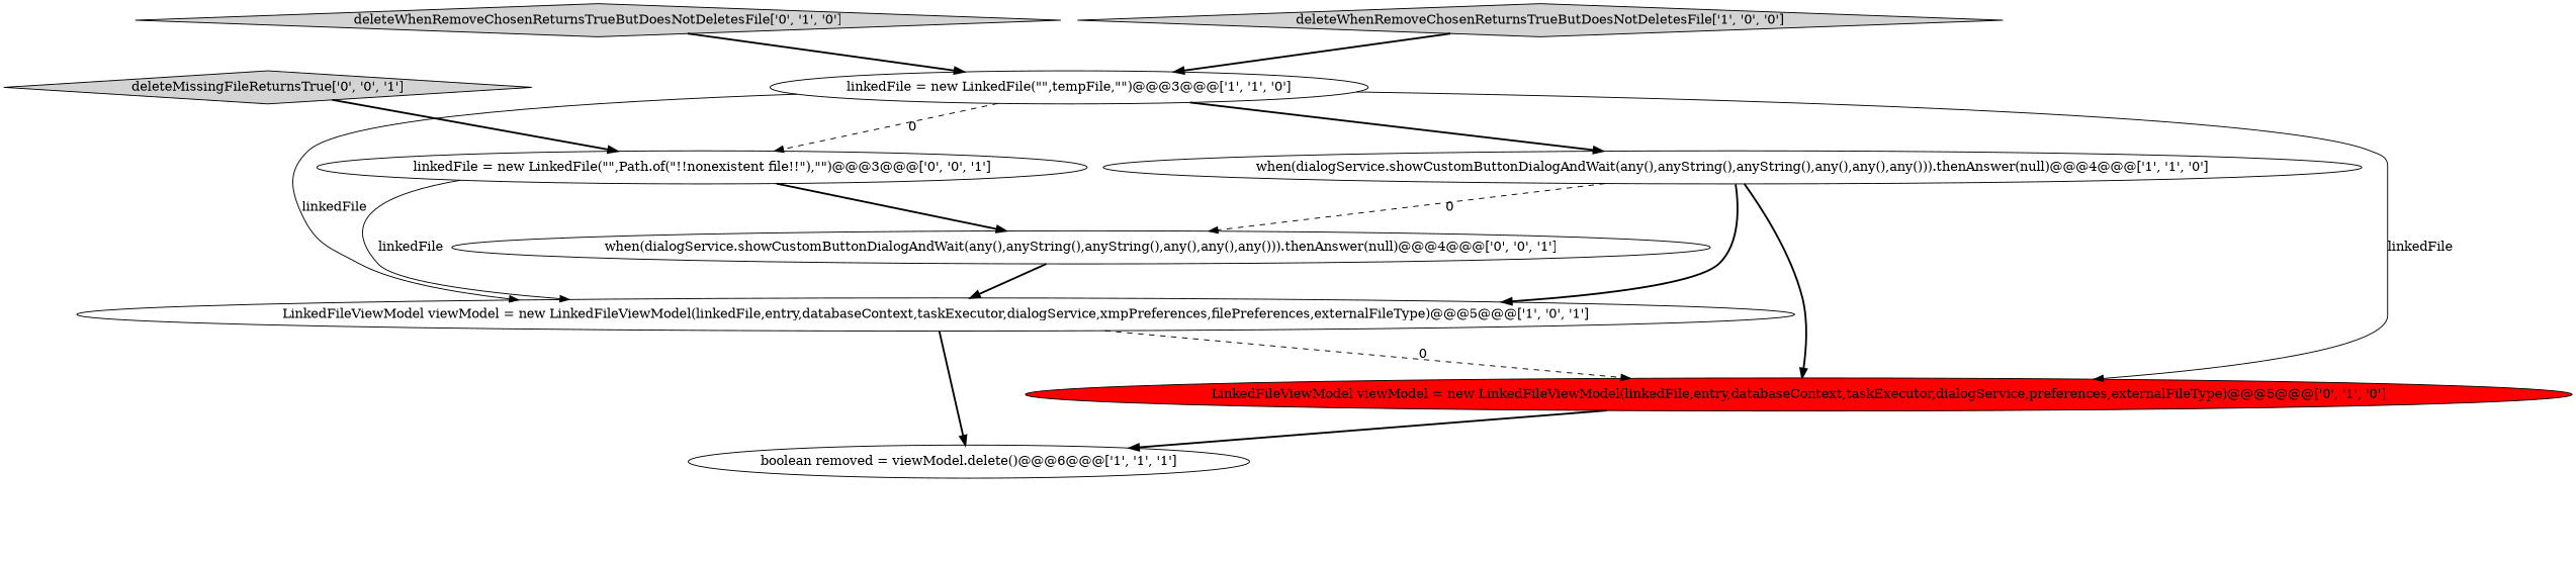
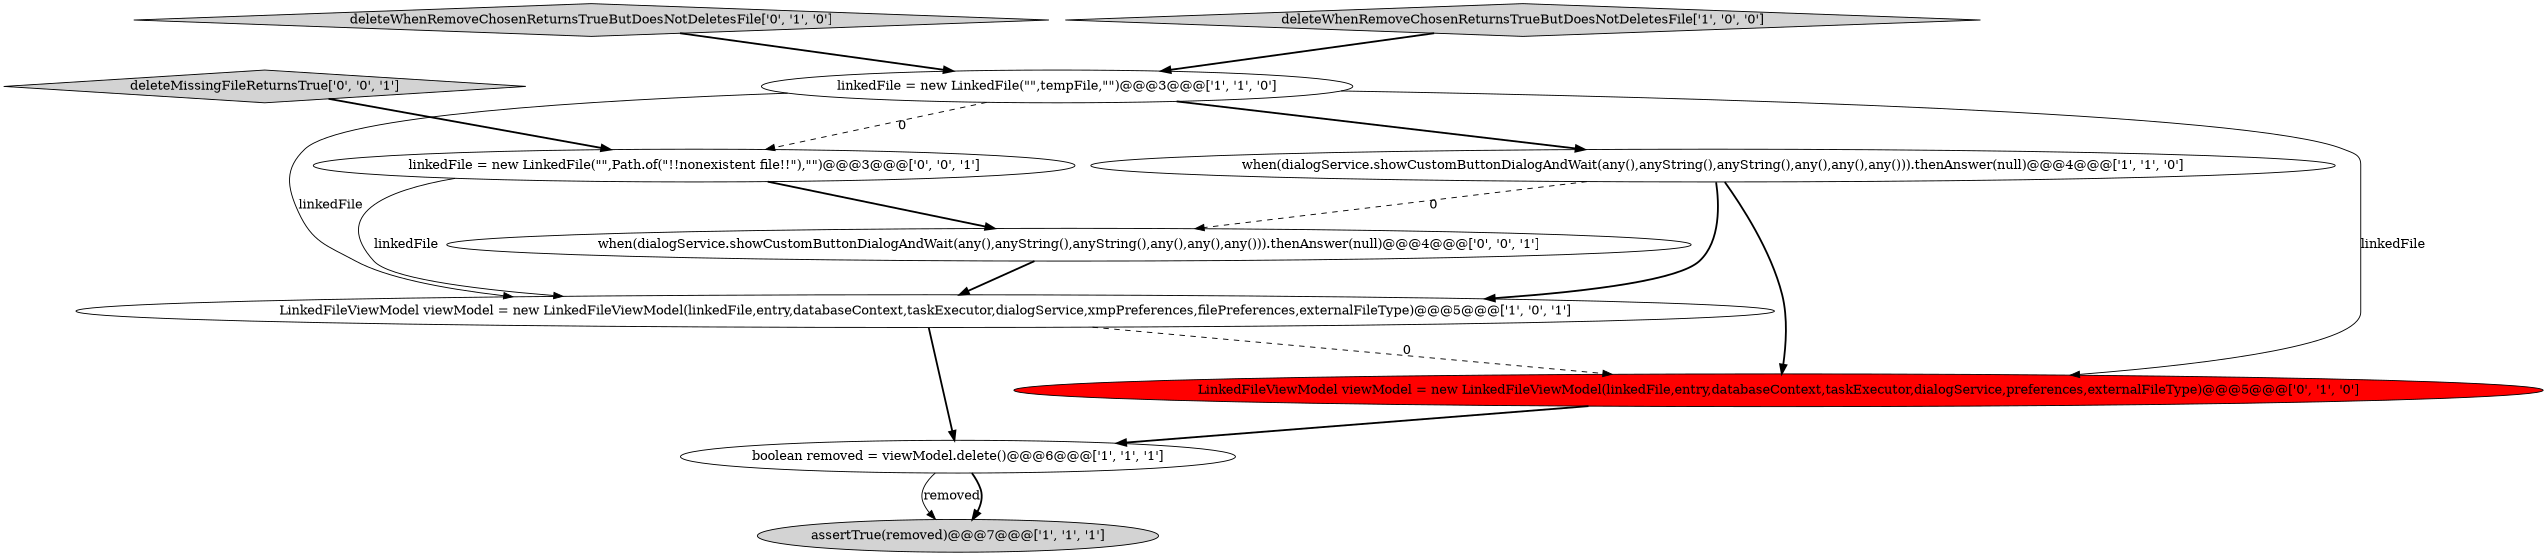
  digraph {
    node [fillcolor=white shape=ellipse style=filled]
    edge [style=bold]
    n1 [fillcolor=red label="LinkedFileViewModel viewModel = new LinkedFileViewModel(linkedFile,entry,databaseContext,taskExecutor,dialogService,preferences,externalFileType)@@@5@@@['0', '1', '0']"]
    n2 [label="boolean removed = viewModel.delete()@@@6@@@['1', '1', '1']"]
+   n3 [fillcolor=lightgray label="assertTrue(removed)@@@7@@@['1', '1', '1']"]
    n4 [fillcolor=lightgray label="deleteWhenRemoveChosenReturnsTrueButDoesNotDeletesFile['0', '1', '0']" shape=diamond]
    n5 [label="linkedFile = new LinkedFile(\"\",tempFile,\"\")@@@3@@@['1', '1', '0']"]
    n6 [label="LinkedFileViewModel viewModel = new LinkedFileViewModel(linkedFile,entry,databaseContext,taskExecutor,dialogService,xmpPreferences,filePreferences,externalFileType)@@@5@@@['1', '0', '1']"]
    n7 [label="linkedFile = new LinkedFile(\"\",Path.of(\"!!nonexistent file!!\"),\"\")@@@3@@@['0', '0', '1']"]
    n8 [label="when(dialogService.showCustomButtonDialogAndWait(any(),anyString(),anyString(),any(),any(),any())).thenAnswer(null)@@@4@@@['1', '1', '0']"]
    n9 [label="when(dialogService.showCustomButtonDialogAndWait(any(),anyString(),anyString(),any(),any(),any())).thenAnswer(null)@@@4@@@['0', '0', '1']"]
    n10 [fillcolor=lightgray label="deleteWhenRemoveChosenReturnsTrueButDoesNotDeletesFile['1', '0', '0']" shape=diamond]
    n11 [fillcolor=lightgray label="deleteMissingFileReturnsTrue['0', '0', '1']" shape=diamond]
    n1 -> n2
+   n2 -> n3 [label=removed style=solid]
+   n2 -> n3
    n4 -> n5
    n5 -> n1 [label=linkedFile style=solid]
    n5 -> n6 [label=linkedFile style=solid]
    n5 -> n7 [label=0 style=dashed]
    n5 -> n8
    n6 -> n1 [label=0 style=dashed]
    n6 -> n2
    n7 -> n6 [label=linkedFile style=solid]
    n7 -> n9
    n8 -> n1
    n8 -> n6
    n8 -> n9 [label=0 style=dashed]
    n9 -> n6
    n10 -> n5
    n11 -> n7
  }
